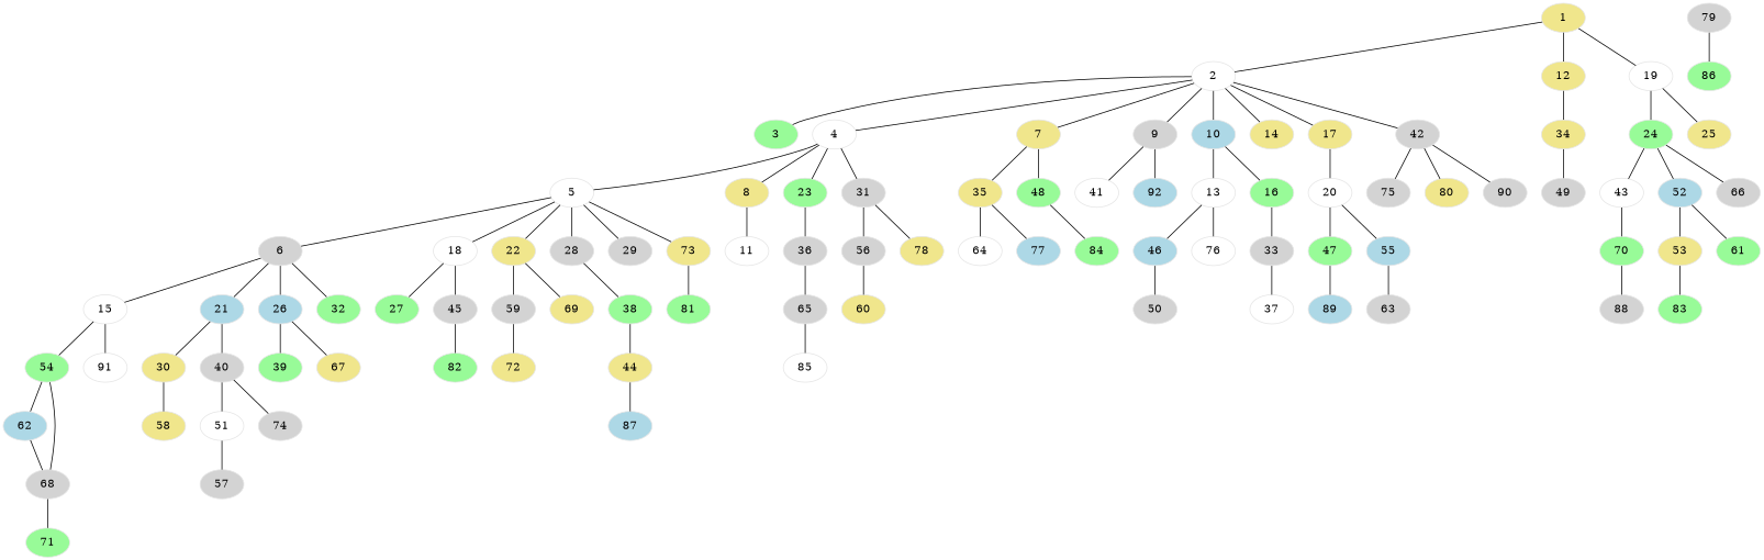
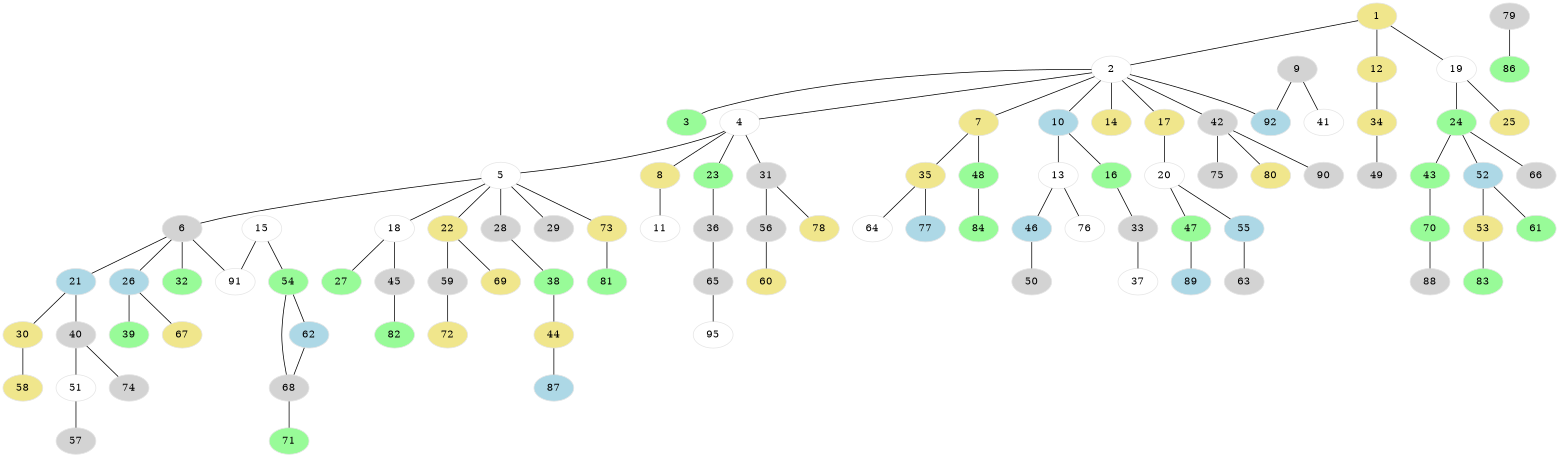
  graph {
    node [color=gray90 fillcolor=lightgrey style=filled]
    1 [fillcolor=khaki]
    2 [fillcolor=white]
    12 [fillcolor=khaki]
    19 [fillcolor=white]
    3 [fillcolor=palegreen]
    4 [fillcolor=white]
    7 [fillcolor=khaki]
    9
    10 [fillcolor=lightblue]
    14 [fillcolor=khaki]
    17 [fillcolor=khaki]
    42
    34 [fillcolor=khaki]
    24 [fillcolor=palegreen]
    25 [fillcolor=khaki]
    5 [fillcolor=white]
    8 [fillcolor=khaki]
    23 [fillcolor=palegreen]
    31
    35 [fillcolor=khaki]
    48 [fillcolor=palegreen]
    41 [fillcolor=white]
    92 [fillcolor=lightblue]
    13 [fillcolor=white]
    16 [fillcolor=palegreen]
    20 [fillcolor=white]
    75
    80 [fillcolor=khaki]
    90
    6
    18 [fillcolor=white]
    22 [fillcolor=khaki]
    28
    29
    73 [fillcolor=khaki]
    11 [fillcolor=white]
    36
    56
    78 [fillcolor=khaki]
    15 [fillcolor=white]
    21 [fillcolor=lightblue]
    26 [fillcolor=lightblue]
    32 [fillcolor=palegreen]
    27 [fillcolor=palegreen]
    45
    59
    69 [fillcolor=khaki]
    38 [fillcolor=palegreen]
    81 [fillcolor=palegreen]
    54 [fillcolor=palegreen]
    91 [fillcolor=white]
    30 [fillcolor=khaki]
    40
    39 [fillcolor=palegreen]
    67 [fillcolor=khaki]
    64 [fillcolor=white]
    77 [fillcolor=lightblue]
    84 [fillcolor=palegreen]
    46 [fillcolor=lightblue]
    76 [fillcolor=white]
    33
    49
    50
    62 [fillcolor=lightblue]
    68
    37 [fillcolor=white]
    47 [fillcolor=palegreen]
    55 [fillcolor=lightblue]
    82 [fillcolor=palegreen]
-   43 [fillcolor=white]
+   43 [fillcolor=palegreen]
    52 [fillcolor=lightblue]
    66
    89 [fillcolor=lightblue]
    63
    58 [fillcolor=khaki]
    51 [fillcolor=white]
    74
    72 [fillcolor=khaki]
    65
    70 [fillcolor=palegreen]
    53 [fillcolor=khaki]
    61 [fillcolor=palegreen]
    44 [fillcolor=khaki]
    60 [fillcolor=khaki]
-   85 [fillcolor=white]
+   85 [fillcolor=white label=95]
    87 [fillcolor=lightblue]
    57
    88
    83 [fillcolor=palegreen]
    71 [fillcolor=palegreen]
    86 [fillcolor=palegreen]
    79
    1 -- 2
    1 -- 12
    1 -- 19
    2 -- 3
    2 -- 4
    2 -- 7
-   2 -- 9
+   2 -- 92
    2 -- 10
    2 -- 14
    2 -- 17
    2 -- 42
    12 -- 34
    19 -- 24
    19 -- 25
    4 -- 5
    4 -- 8
    4 -- 23
    4 -- 31
    7 -- 35
    7 -- 48
    9 -- 41
    9 -- 92
    10 -- 13
    10 -- 16
    17 -- 20
    42 -- 75
    42 -- 80
    42 -- 90
    34 -- 49
    24 -- 43
    24 -- 52
    24 -- 66
    5 -- 6
    5 -- 18
    5 -- 22
    5 -- 28
    5 -- 29
    5 -- 73
    8 -- 11
    23 -- 36
    31 -- 56
    31 -- 78
    35 -- 64
    35 -- 77
    48 -- 84
    13 -- 46
    13 -- 76
    16 -- 33
    20 -- 47
    20 -- 55
-   6 -- 15
+   6 -- 91
    6 -- 21
    6 -- 26
    6 -- 32
    18 -- 27
    18 -- 45
    22 -- 59
    22 -- 69
    28 -- 38
    73 -- 81
    36 -- 65
    56 -- 60
    15 -- 54
    15 -- 91
    21 -- 30
    21 -- 40
    26 -- 39
    26 -- 67
    45 -- 82
    59 -- 72
    38 -- 44
    54 -- 62
    54 -- 68
    30 -- 58
    40 -- 51
    40 -- 74
    46 -- 50
    33 -- 37
    62 -- 68
    68 -- 71
    47 -- 89
    55 -- 63
    43 -- 70
    52 -- 53
    52 -- 61
    51 -- 57
    65 -- 85
    70 -- 88
    53 -- 83
    44 -- 87
    79 -- 86
  }
